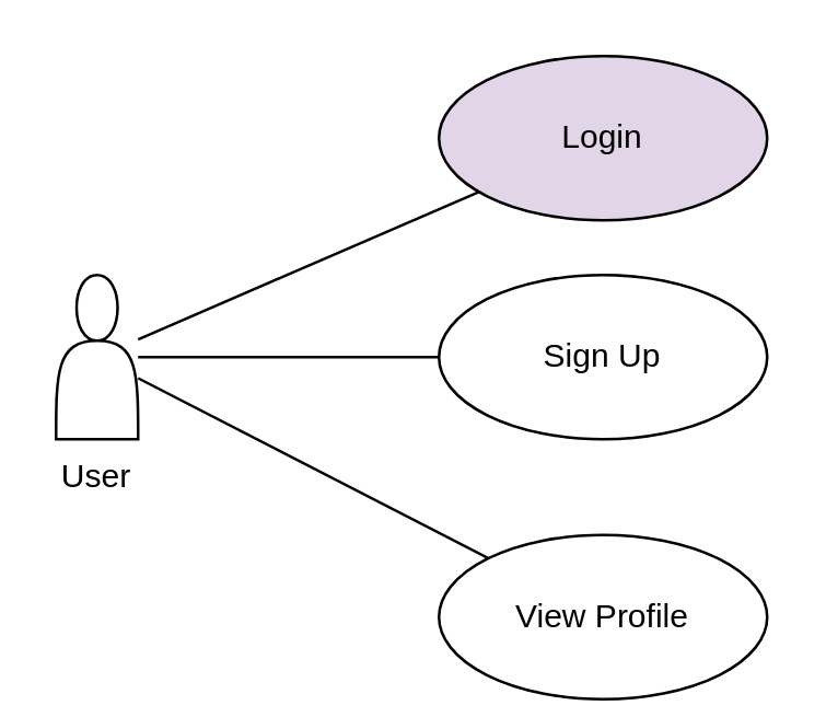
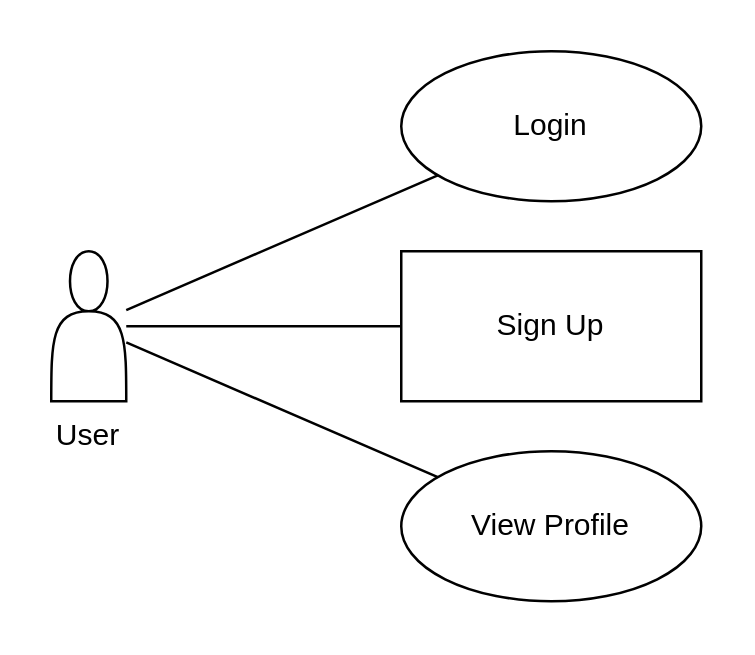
  <mxCell id="0" />
  <mxCell id="1" parent="0" />
  <mxCell id="2" value="User" style="shape=actor;verticalLabelPosition=bottom;verticalAlign=top;" vertex="1" parent="1"><mxGeometry x="20" y="100" width="30" height="60" as="geometry" /></mxCell>
- <mxCell id="3" value="Login" style="ellipse;whiteSpace=wrap;aspect=fixed;fillColor=#e1d5e7;" vertex="1" parent="1"><mxGeometry x="160" y="20" width="120" height="60" as="geometry" /></mxCell>
- <mxCell id="4" value="Sign Up" style="ellipse;whiteSpace=wrap;aspect=fixed;" vertex="1" parent="1"><mxGeometry x="160" y="100" width="120" height="60" as="geometry" /></mxCell>
- <mxCell id="5" value="View Profile" style="ellipse;whiteSpace=wrap;aspect=fixed;" vertex="1" parent="1"><mxGeometry x="160" y="195" width="120" height="60" as="geometry" /></mxCell>
+ <mxCell id="3" value="Login" style="ellipse;whiteSpace=wrap;aspect=fixed;" vertex="1" parent="1"><mxGeometry x="160" y="20" width="120" height="60" as="geometry" /></mxCell>
+ <mxCell id="4" value="Sign Up" style="whiteSpace=wrap;aspect=fixed;rounded=0;" vertex="1" parent="1"><mxGeometry x="160" y="100" width="120" height="60" as="geometry" /></mxCell>
+ <mxCell id="5" value="View Profile" style="ellipse;whiteSpace=wrap;aspect=fixed;" vertex="1" parent="1"><mxGeometry x="160" y="180" width="120" height="60" as="geometry" /></mxCell>
  <mxCell id="6" style="endArrow=none;" edge="1" parent="1" source="2" target="3"><mxGeometry relative="1" as="geometry" /></mxCell>
  <mxCell id="7" style="endArrow=none;" edge="1" parent="1" source="2" target="4"><mxGeometry relative="1" as="geometry" /></mxCell>
  <mxCell id="8" style="endArrow=none;" edge="1" parent="1" source="2" target="5"><mxGeometry relative="1" as="geometry" /></mxCell>
